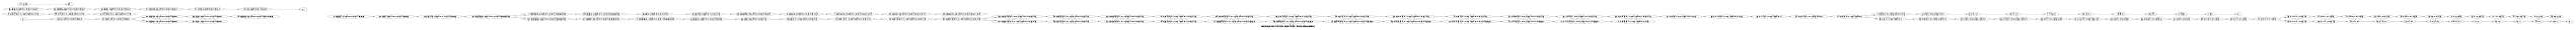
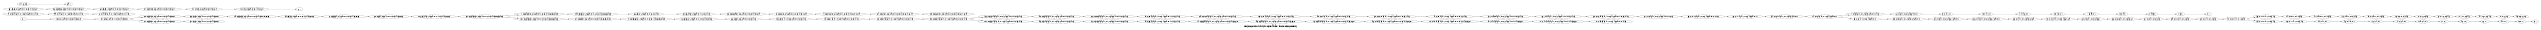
  digraph {
    label="Tree-decomposition of width 5 for register allocator (function _tcbDequeueEntry)"
    rankdir=LR
    n1 [label="0 | : "]
    n2 [label="1 | 50 : "]
    n3 [label="2 | 49 50 : "]
    n4 [label="3 | 48 49 : 0 1 "]
    n5 [label="102 | 49 : "]
    n6 [label="4 | 47 48 : 0 1 "]
    n7 [label="101 | 48 : 0 1 "]
    n8 [label="5 | 2 47 : 0 1 "]
    n9 [label="100 | 47 : 0 1 "]
    n10 [label="6 | 2 46 47 : 0 1 2 3 4 5 8 9 10 11 "]
    n11 [label="7 | 2 45 46 47 : 0 1 2 3 4 5 8 9 10 11 14 15 "]
    n12 [label="8 | 2 44 45 46 47 : 0 1 2 3 4 5 8 9 10 11 14 15 "]
    n13 [label="9 | 2 43 44 46 47 : 0 1 2 3 4 5 8 9 10 11 14 15 "]
    n14 [label="99 | 2 44 46 47 : 0 1 2 3 4 5 8 9 10 11 14 15 "]
    n15 [label="10 | 2 42 43 46 47 : 0 1 2 3 4 5 8 9 10 11 14 15 "]
    n16 [label="11 | 2 41 42 43 46 47 : 0 1 2 3 4 5 8 9 10 11 14 15 26 27 "]
    n17 [label="12 | 2 40 41 43 46 47 : 0 1 2 3 4 5 8 9 10 11 12 13 14 15 26 27 "]
    n18 [label="97 | 2 41 43 46 47 : 0 1 2 3 4 5 8 9 10 11 14 15 26 27 "]
    n19 [label="13 | 2 39 40 43 46 47 : 0 1 2 3 4 5 8 9 10 11 12 13 14 15 26 27 "]
    n20 [label="96 | 2 40 43 46 47 : 0 1 2 3 4 5 8 9 10 11 12 13 14 15 26 27 "]
    n21 [label="14 | 2 38 39 43 46 47 : 0 1 2 3 4 5 8 9 10 11 12 13 14 15 26 27 "]
    n22 [label="95 | 2 39 43 46 47 : 0 1 2 3 4 5 8 9 10 11 12 13 14 15 26 27 "]
    n23 [label="15 | 2 37 38 43 46 47 : 0 1 2 3 4 5 8 9 10 11 12 13 14 15 "]
    n24 [label="94 | 2 38 43 46 47 : 0 1 2 3 4 5 8 9 10 11 12 13 14 15 "]
    n25 [label="16 | 23 36 37 : 2 3 8 9 10 11 12 13 14 15 24 25 "]
    n26 [label="68 | 23 37 : 2 3 8 9 10 11 12 13 14 15 "]
    n27 [label="105 | 23 37 47 : 0 1 2 3 8 9 10 11 12 13 14 15 "]
    n28 [label="17 | 23 35 36 37 : 2 3 8 9 10 11 12 13 14 15 22 23 24 25 "]
    n29 [label="18 | 23 33 34 : 2 3 8 9 10 11 12 13 14 15 22 23 "]
    n30 [label="60 | 23 34 : 2 3 8 9 10 11 12 13 14 15 22 23 "]
    n31 [label="106 | 23 34 37 : 2 3 8 9 10 11 12 13 14 15 22 23 "]
    n32 [label="19 | 23 32 33 : 2 3 8 9 10 11 12 13 14 15 20 21 22 23 "]
+   n33 [label="59 | 23 33 : 2 3 8 9 10 11 12 13 14 15 22 23 "]
    n34 [label="20 | 23 31 32 : 2 3 8 9 10 11 12 13 14 15 20 21 "]
    n35 [label="58 | 23 32 : 2 3 8 9 10 11 12 13 14 15 20 21 "]
    n36 [label="21 | 23 30 31 : 2 3 8 9 10 11 12 13 14 15 20 21 "]
    n37 [label="57 | 23 31 : 2 3 8 9 10 11 12 13 14 15 20 21 "]
    n38 [label="22 | 23 29 37 : 2 3 8 9 10 11 12 13 14 15 "]
    n39 [label="23 | 23 28 29 37 : 2 3 8 9 10 11 12 13 14 15 18 19 "]
    n40 [label="65 | 23 28 37 : 2 3 8 9 10 11 12 13 14 15 18 19 "]
    n41 [label="24 | 23 27 28 37 : 2 3 8 9 10 11 12 13 14 15 16 17 18 19 "]
    n42 [label="64 | 23 27 37 : 2 3 8 9 10 11 12 13 14 15 16 17 18 19 "]
    n43 [label="25 | 23 26 27 37 : 2 3 8 9 10 11 12 13 14 15 16 17 18 19 "]
    n44 [label="26 | 23 25 26 : 2 3 8 9 10 11 12 13 14 15 16 17 "]
    n45 [label="62 | 23 25 : 2 3 8 9 10 11 12 13 14 15 16 17 "]
    n46 [label="27 | 23 24 25 : 2 3 8 9 10 11 12 13 14 15 16 17 "]
    n47 [label="111 | 24 25 : 2 3 8 9 12 13 14 15 16 17 "]
    n48 [label="112 | 25 : 2 3 8 9 12 13 14 15 16 17 "]
    n49 [label="28 | 2 22 23 43 46 47 : 0 1 2 3 4 5 8 9 10 11 12 13 14 15 "]
    n50 [label="91 | 2 22 43 46 47 : 0 1 2 3 4 5 8 9 10 11 12 13 14 15 "]
    n51 [label="29 | 2 21 22 43 46 47 : 0 1 2 3 4 5 8 9 10 11 12 13 14 15 "]
    n52 [label="113 | 2 21 43 46 47 : 0 1 2 3 4 5 8 9 10 11 12 13 14 15 "]
    n53 [label="90 | 2 21 46 47 : 0 1 2 3 4 5 8 9 10 11 12 13 14 15 "]
    n54 [label="30 | 2 20 21 46 47 : 0 1 2 3 4 5 8 9 10 11 12 13 14 15 "]
    n55 [label="89 | 2 20 46 47 : 0 1 2 3 4 5 8 9 10 11 12 13 14 15 "]
    n56 [label="31 | 2 19 20 46 47 : 0 1 2 3 4 5 8 9 10 11 12 13 14 15 "]
    n57 [label="88 | 2 19 46 47 : 0 1 2 3 4 5 8 9 10 11 12 13 14 15 "]
    n58 [label="32 | 2 18 19 46 47 : 0 1 2 3 4 5 8 9 10 11 12 13 14 15 "]
    n59 [label="87 | 2 18 46 47 : 0 1 2 3 4 5 8 9 10 11 12 13 "]
    n60 [label="33 | 2 17 18 46 47 : 0 1 2 3 4 5 8 9 10 11 12 13 "]
    n61 [label="86 | 2 17 46 47 : 0 1 2 3 4 5 8 9 10 11 "]
    n62 [label="34 | 2 16 17 46 47 : 0 1 2 3 4 5 8 9 10 11 "]
    n63 [label="114 | 2 16 46 47 : 0 1 2 3 4 5 8 9 10 11 "]
    n64 [label="85 | 2 16 47 : 0 1 2 3 4 5 8 9 10 11 "]
    n65 [label="35 | 2 15 16 47 : 0 1 2 3 4 5 6 7 8 9 10 11 "]
    n66 [label="84 | 2 15 47 : 0 1 2 3 4 5 6 7 8 9 10 11 "]
    n67 [label="36 | 2 14 15 47 : 0 1 2 3 4 5 6 7 8 9 10 11 "]
    n68 [label="83 | 2 14 47 : 0 1 2 3 4 5 6 7 8 9 "]
    n69 [label="37 | 2 13 14 47 : 0 1 2 3 4 5 6 7 8 9 "]
    n70 [label="82 | 2 13 47 : 0 1 2 3 4 5 6 7 "]
    n71 [label="38 | 2 12 13 47 : 0 1 2 3 4 5 6 7 "]
    n72 [label="81 | 2 12 47 : 0 1 2 3 4 5 "]
    n73 [label="39 | 2 11 12 47 : 0 1 2 3 4 5 "]
    n74 [label="80 | 2 11 47 : 0 1 2 3 4 5 "]
    n75 [label="40 | 2 10 11 47 : 0 1 2 3 4 5 "]
    n76 [label="53 | 2 10 11 47 : 0 1 2 3 4 5 "]
    n77 [label="54 | 2 10 11 47 : 0 1 2 3 4 5 "]
    n78 [label="74 | 2 10 11 : 0 1 2 3 4 5 "]
    n79 [label="118 | 2 11 47 : 0 1 2 3 4 5 "]
    n80 [label="41 | 2 9 10 11 : 0 1 2 3 4 5 "]
    n81 [label="73 | 2 9 11 : 0 1 2 3 4 5 "]
    n82 [label="42 | 2 8 9 11 : 0 1 2 3 4 5 "]
    n83 [label="115 | 2 8 11 : 2 3 4 5 "]
    n84 [label="72 | 2 8 : 2 3 4 5 "]
    n85 [label="43 | 2 7 8 : 2 3 4 5 "]
    n86 [label="71 | 2 7 : 2 3 4 5 "]
    n87 [label="44 | 2 6 7 : 2 3 4 5 "]
    n88 [label="70 | 2 6 : 2 3 "]
    n89 [label="45 | 2 5 6 : 2 3 "]
    n90 [label="46 | 2 4 47 : 0 1 "]
    n91 [label="78 | 2 4 : 0 1 "]
    n92 [label="47 | 2 3 4 : 0 1 "]
    n93 [label="119 | 2 4 : 0 1 "]
    n94 [label="77 | 2 : "]
    n95 [label="48 | 1 2 : "]
    n96 [label="76 | 1 : "]
    n97 [label="49 | 0 1 : "]
    n98 [label="120 | 1 : "]
    n99 [label="75 | : "]
    n100 [label="50 | 23 34 35 37 : 2 3 8 9 10 11 12 13 14 15 22 23 24 25 "]
    n101 [label="51 | 23 34 35 37 : 2 3 8 9 10 11 12 13 14 15 22 23 24 25 "]
    n102 [label="122 | 23 34 35 37 : 2 3 8 9 10 11 12 13 14 15 22 23 24 25 "]
    n103 [label="109 | 23 35 37 : 2 3 8 9 10 11 12 13 14 15 22 23 24 25 "]
    n104 [label="67 | 23 35 37 : 2 3 8 9 10 11 12 13 14 15 22 23 24 25 "]
    n105 [label="66 | 23 37 : 2 3 8 9 10 11 12 13 14 15 "]
    n106 [label="52 | 2 23 37 43 46 47 : 0 1 2 3 4 5 8 9 10 11 12 13 14 15 "]
    n107 [label="55 | 2 23 37 43 46 47 : 0 1 2 3 4 5 8 9 10 11 12 13 14 15 "]
    n108 [label="121 | 2 23 37 43 46 47 : 0 1 2 3 4 5 8 9 10 11 12 13 14 15 "]
    n109 [label="92 | 2 23 43 46 47 : 0 1 2 3 4 5 8 9 10 11 12 13 14 15 "]
    n110 [label="93 | 2 37 43 46 47 : 0 1 2 3 4 5 8 9 10 11 12 13 14 15 "]
    n111 [label="79 | 2 47 : 0 1 "]
    n112 [label="56 | : "]
    n113 [label="108 | 31 : 8 9 10 11 12 13 14 15 20 21 "]
    n114 [label="107 | 30 31 : 8 9 10 11 12 13 14 15 20 21 "]
    n115 [label="61 | : "]
    n116 [label="63 | 23 26 : 2 3 8 9 10 11 12 13 14 15 16 17 "]
    n117 [label="104 | 23 37 46 47 : 0 1 2 3 4 5 8 9 10 11 12 13 14 15 "]
    n118 [label="69 | : "]
    n119 [label="103 | 23 37 43 46 47 : 0 1 2 3 4 5 8 9 10 11 12 13 14 15 "]
    n120 [label="117 | 6 : 2 3 "]
    n2 -> n1
    n3 -> n2
    n4 -> n5
    n5 -> n3
    n6 -> n7
    n7 -> n4
    n8 -> n9
    n9 -> n6
    n10 -> n8
    n11 -> n10
    n13 -> n14
    n14 -> n12
    n16 -> n15
    n17 -> n18
    n18 -> n16
    n19 -> n20
    n20 -> n17
    n21 -> n22
    n22 -> n19
    n23 -> n24
    n24 -> n21
    n25 -> n26
    n26 -> n27
    n27 -> n117
    n28 -> n25
    n29 -> n30
    n30 -> n31
    n31 -> n100
+   n32 -> n33
+   n33 -> n29
    n34 -> n35
    n35 -> n32
    n36 -> n37
    n38 -> n39
    n39 -> n40
    n40 -> n41
    n41 -> n42
    n42 -> n43
    n44 -> n45
    n45 -> n46
    n46 -> n47
    n47 -> n48
    n48 -> n115
    n49 -> n50
    n50 -> n51
    n51 -> n52
    n52 -> n53
    n53 -> n54
    n54 -> n55
    n55 -> n56
    n56 -> n57
    n57 -> n58
    n58 -> n59
    n59 -> n60
    n60 -> n61
    n61 -> n62
    n62 -> n63
    n63 -> n11
    n63 -> n64
    n64 -> n65
    n65 -> n66
    n66 -> n67
    n67 -> n68
    n68 -> n69
    n69 -> n70
    n70 -> n71
    n71 -> n72
    n72 -> n73
    n73 -> n74
    n74 -> n75
    n75 -> n76
    n75 -> n77
    n76 -> n78
    n77 -> n79
    n78 -> n80
    n79 -> n111
    n80 -> n81
    n81 -> n82
    n82 -> n83
    n83 -> n84
    n84 -> n85
    n85 -> n86
    n86 -> n87
    n87 -> n88
    n88 -> n89
    n90 -> n91
    n91 -> n92
    n92 -> n93
    n93 -> n94
    n94 -> n95
    n95 -> n96
    n96 -> n97
    n97 -> n98
    n98 -> n99
    n100 -> n101
    n100 -> n102
    n101 -> n103
    n102 -> n104
    n103 -> n105
    n104 -> n28
    n105 -> n38
    n106 -> n107
    n106 -> n108
    n107 -> n109
    n108 -> n110
    n109 -> n49
    n110 -> n23
    n111 -> n90
    n112 -> n113
    n113 -> n114
    n114 -> n34
    n114 -> n36
    n116 -> n44
    n117 -> n119
    n119 -> n106
    n120 -> n118
  }
